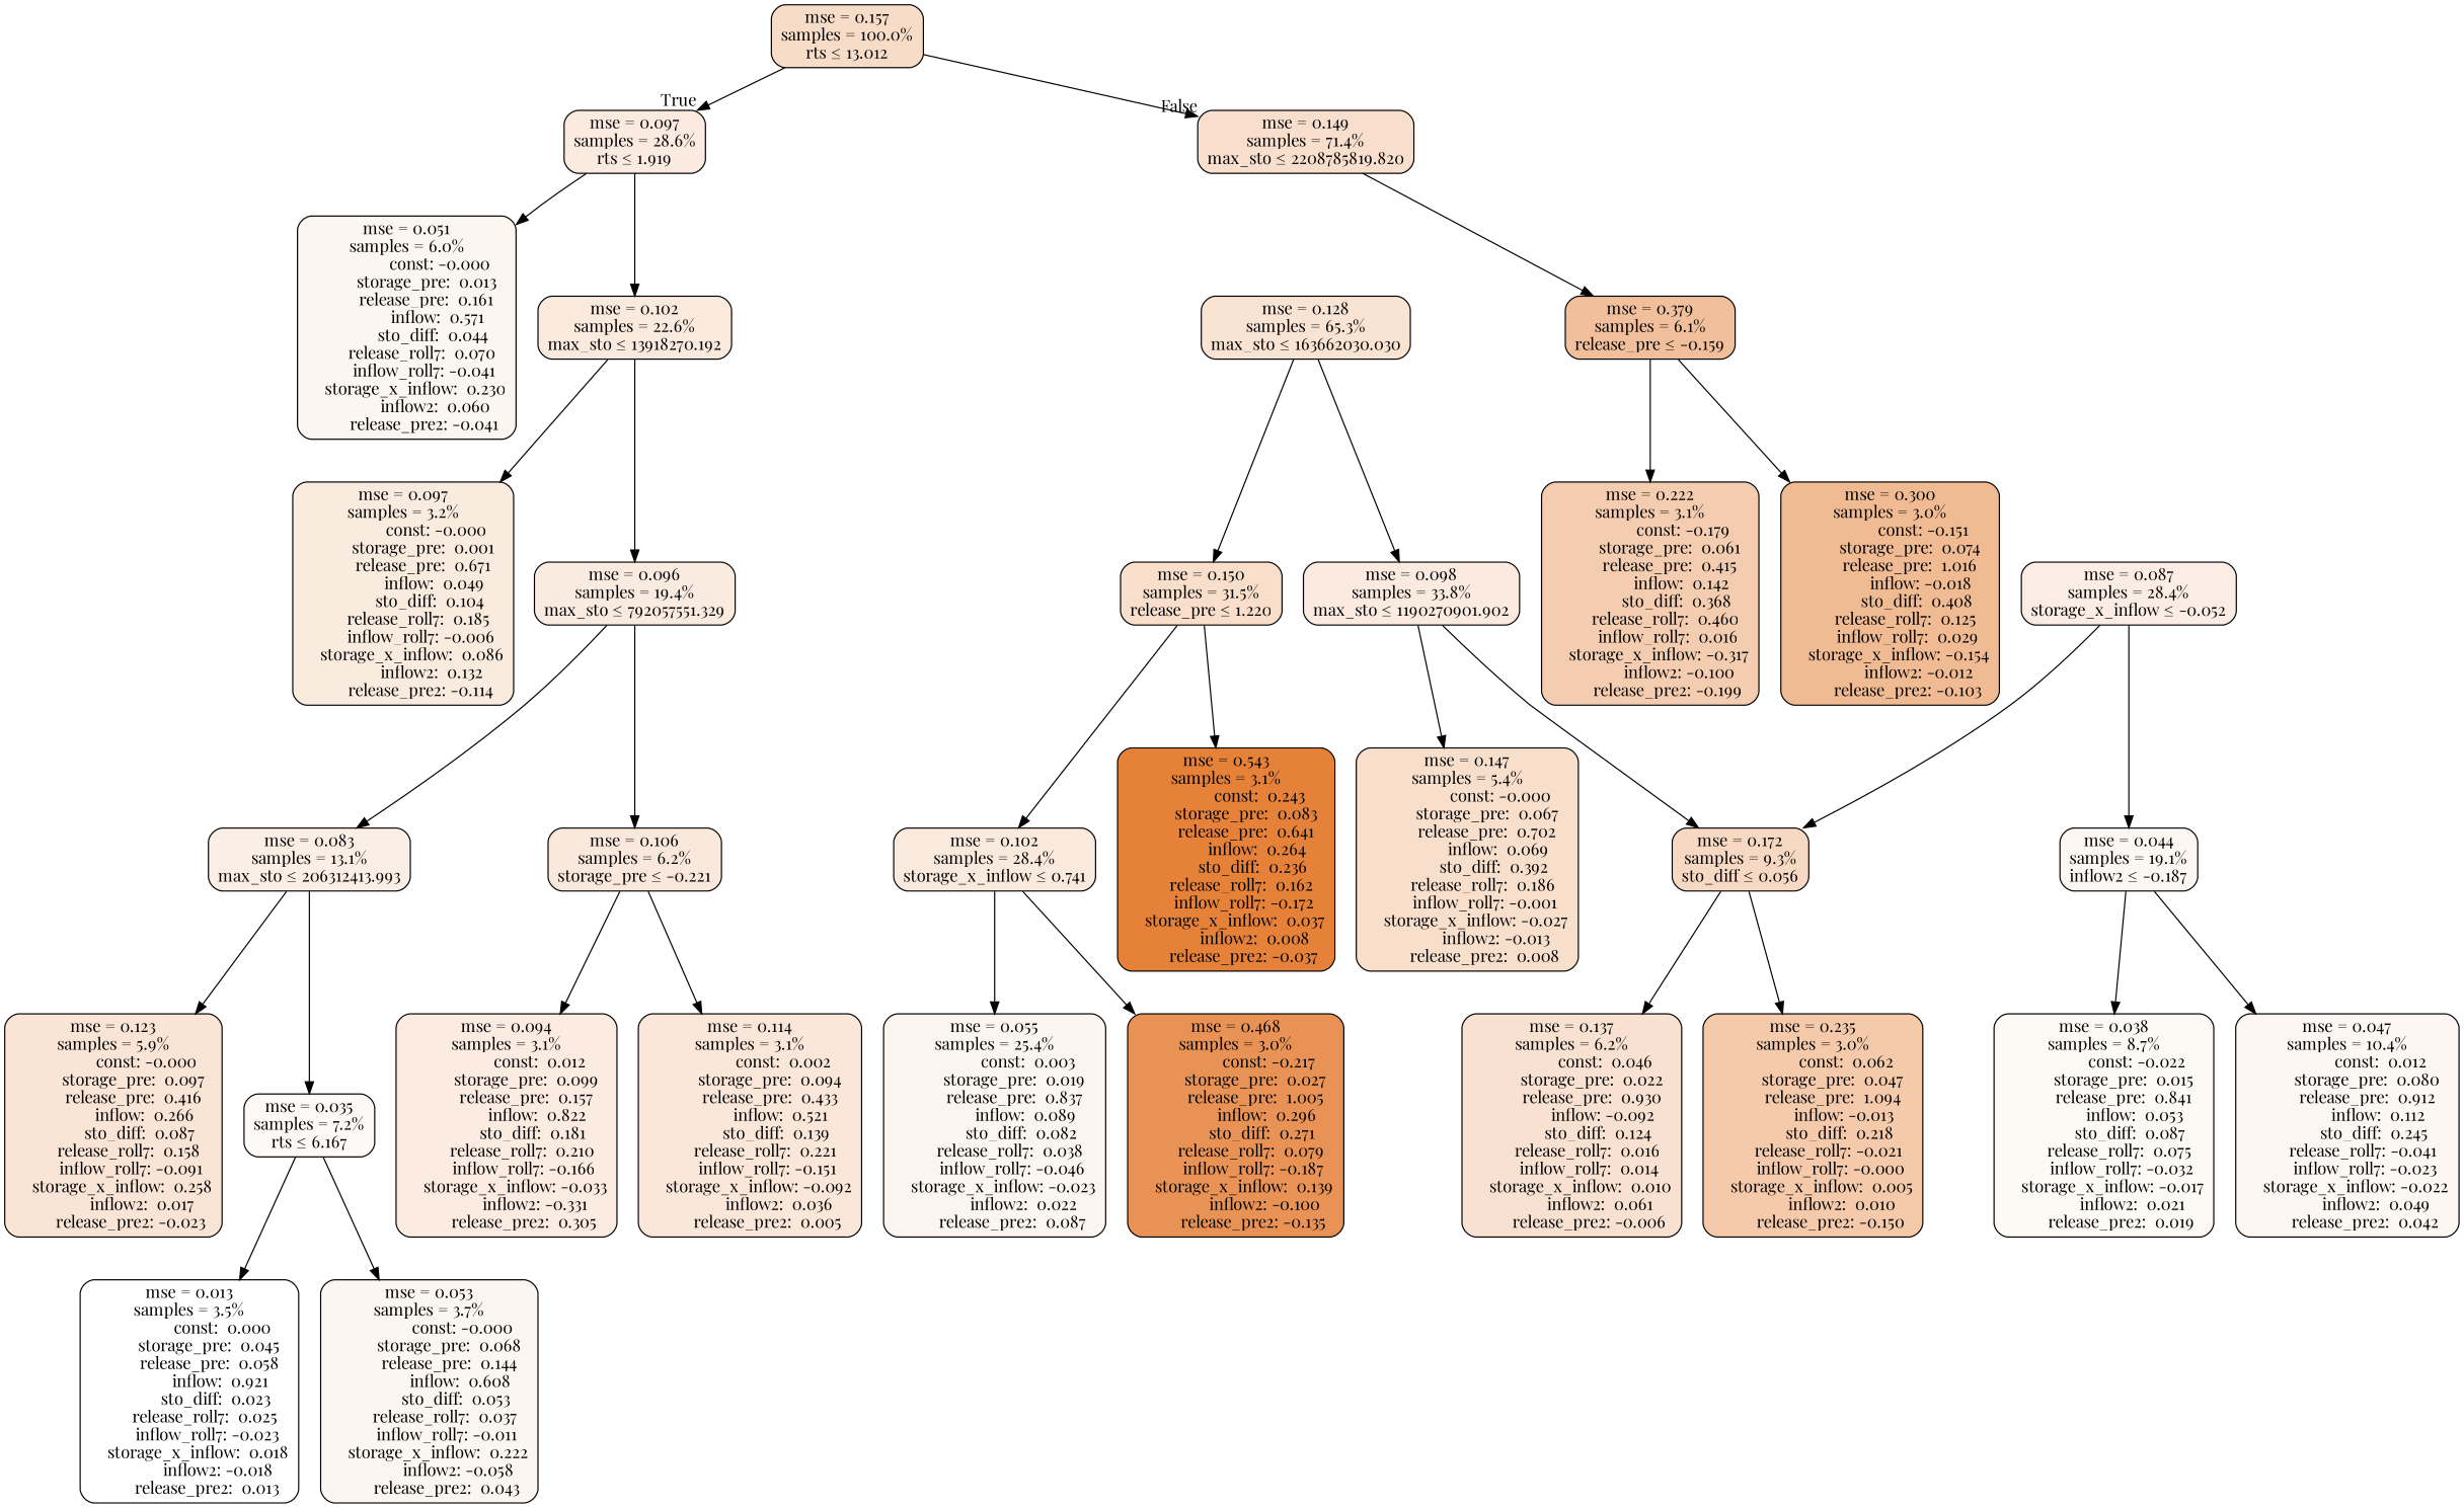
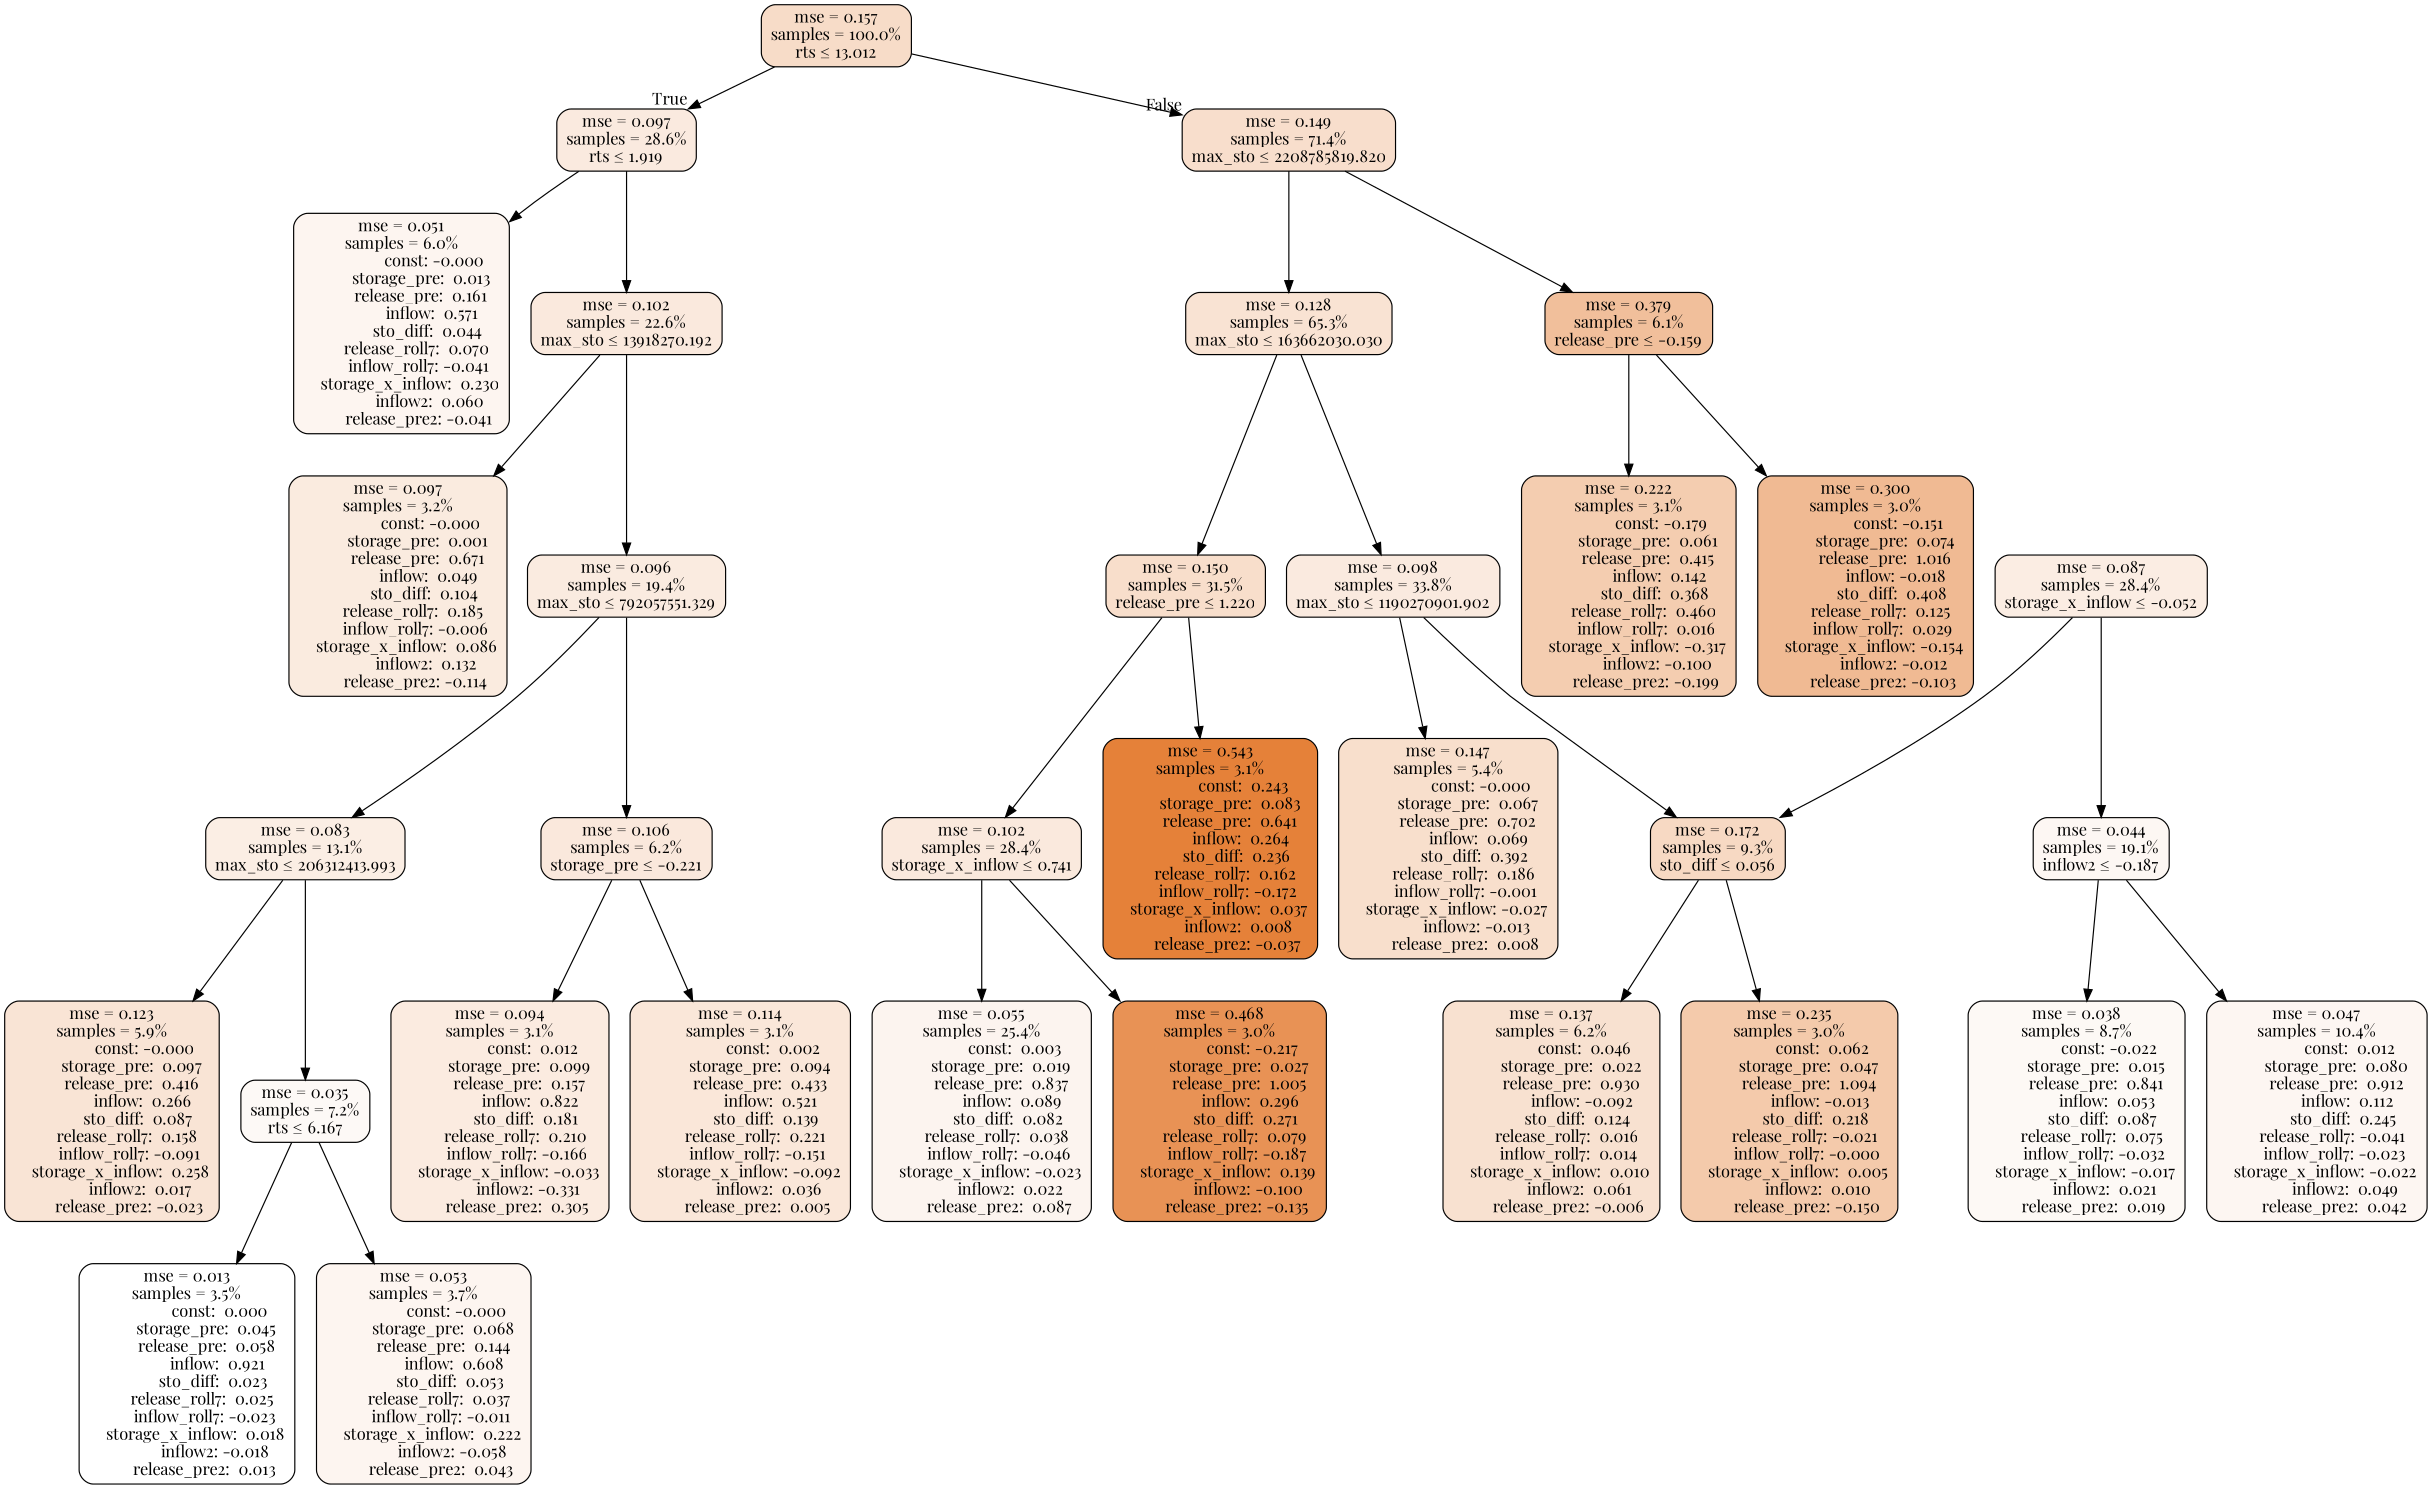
  digraph {
    fontname="Playfair Display"
    node [color=black fillcolor="#faeadf" fontname="Playfair Display" shape=rectangle style="filled, rounded"]
    edge [fontname="Playfair Display"]
    n1 [fillcolor="#f7dcc8" label="mse = 0.157\nsamples = 100.0%\nrts &le; 13.012"]
    n2 [label="mse = 0.097\nsamples = 28.6%\nrts &le; 1.919"]
    n3 [fillcolor="#f8decc" label="mse = 0.149\nsamples = 71.4%\nmax_sto &le; 2208785819.820"]
    n4 [fillcolor="#fdf5f0" label="mse = 0.051\nsamples = 6.0%\n               const: -0.000\n         storage_pre:  0.013\n         release_pre:  0.161\n              inflow:  0.571\n            sto_diff:  0.044\n       release_roll7:  0.070\n        inflow_roll7: -0.041\n    storage_x_inflow:  0.230\n             inflow2:  0.060\n        release_pre2: -0.041"]
    n5 [fillcolor="#fae9dd" label="mse = 0.102\nsamples = 22.6%\nmax_sto &le; 13918270.192"]
    n6 [fillcolor="#f9e3d3" label="mse = 0.128\nsamples = 65.3%\nmax_sto &le; 163662030.030"]
    n7 [fillcolor="#f1bf9b" label="mse = 0.379\nsamples = 6.1%\nrelease_pre &le; -0.159"]
    n8 [fillcolor="#faebdf" label="mse = 0.097\nsamples = 3.2%\n               const: -0.000\n         storage_pre:  0.001\n         release_pre:  0.671\n              inflow:  0.049\n            sto_diff:  0.104\n       release_roll7:  0.185\n        inflow_roll7: -0.006\n    storage_x_inflow:  0.086\n             inflow2:  0.132\n        release_pre2: -0.114"]
    n9 [fillcolor="#faebe0" label="mse = 0.096\nsamples = 19.4%\nmax_sto &le; 792057551.329"]
    n10 [fillcolor="#fbeee4" label="mse = 0.083\nsamples = 13.1%\nmax_sto &le; 206312413.993"]
    n11 [fillcolor="#fae8dc" label="mse = 0.106\nsamples = 6.2%\nstorage_pre &le; -0.221"]
    n12 [fillcolor="#f9e4d5" label="mse = 0.123\nsamples = 5.9%\n               const: -0.000\n         storage_pre:  0.097\n         release_pre:  0.416\n              inflow:  0.266\n            sto_diff:  0.087\n       release_roll7:  0.158\n        inflow_roll7: -0.091\n    storage_x_inflow:  0.258\n             inflow2:  0.017\n        release_pre2: -0.023"]
    n13 [fillcolor="#fdf9f6" label="mse = 0.035\nsamples = 7.2%\nrts &le; 6.167"]
    n14 [fillcolor="#fbebe0" label="mse = 0.094\nsamples = 3.1%\n               const:  0.012\n         storage_pre:  0.099\n         release_pre:  0.157\n              inflow:  0.822\n            sto_diff:  0.181\n       release_roll7:  0.210\n        inflow_roll7: -0.166\n    storage_x_inflow: -0.033\n             inflow2: -0.331\n        release_pre2:  0.305"]
    n15 [fillcolor="#fae7d9" label="mse = 0.114\nsamples = 3.1%\n               const:  0.002\n         storage_pre:  0.094\n         release_pre:  0.433\n              inflow:  0.521\n            sto_diff:  0.139\n       release_roll7:  0.221\n        inflow_roll7: -0.151\n    storage_x_inflow: -0.092\n             inflow2:  0.036\n        release_pre2:  0.005"]
    n16 [fillcolor="#ffffff" label="mse = 0.013\nsamples = 3.5%\n               const:  0.000\n         storage_pre:  0.045\n         release_pre:  0.058\n              inflow:  0.921\n            sto_diff:  0.023\n       release_roll7:  0.025\n        inflow_roll7: -0.023\n    storage_x_inflow:  0.018\n             inflow2: -0.018\n        release_pre2:  0.013"]
    n17 [fillcolor="#fdf5f0" label="mse = 0.053\nsamples = 3.7%\n               const: -0.000\n         storage_pre:  0.068\n         release_pre:  0.144\n              inflow:  0.608\n            sto_diff:  0.053\n       release_roll7:  0.037\n        inflow_roll7: -0.011\n    storage_x_inflow:  0.222\n             inflow2: -0.058\n        release_pre2:  0.043"]
    n18 [fillcolor="#f8decb" label="mse = 0.150\nsamples = 31.5%\nrelease_pre &le; 1.220"]
    n19 [label="mse = 0.098\nsamples = 33.8%\nmax_sto &le; 1190270901.902"]
    n20 [fillcolor="#f4cdb0" label="mse = 0.222\nsamples = 3.1%\n               const: -0.179\n         storage_pre:  0.061\n         release_pre:  0.415\n              inflow:  0.142\n            sto_diff:  0.368\n       release_roll7:  0.460\n        inflow_roll7:  0.016\n    storage_x_inflow: -0.317\n             inflow2: -0.100\n        release_pre2: -0.199"]
    n21 [fillcolor="#f0ba93" label="mse = 0.300\nsamples = 3.0%\n               const: -0.151\n         storage_pre:  0.074\n         release_pre:  1.016\n              inflow: -0.018\n            sto_diff:  0.408\n       release_roll7:  0.125\n        inflow_roll7:  0.029\n    storage_x_inflow: -0.154\n             inflow2: -0.012\n        release_pre2: -0.103"]
    n22 [fillcolor="#fae9dd" label="mse = 0.102\nsamples = 28.4%\nstorage_x_inflow &le; 0.741"]
    n23 [fillcolor="#e58139" label="mse = 0.543\nsamples = 3.1%\n               const:  0.243\n         storage_pre:  0.083\n         release_pre:  0.641\n              inflow:  0.264\n            sto_diff:  0.236\n       release_roll7:  0.162\n        inflow_roll7: -0.172\n    storage_x_inflow:  0.037\n             inflow2:  0.008\n        release_pre2: -0.037"]
    n24 [fillcolor="#f8dfcc" label="mse = 0.147\nsamples = 5.4%\n               const: -0.000\n         storage_pre:  0.067\n         release_pre:  0.702\n              inflow:  0.069\n            sto_diff:  0.392\n       release_roll7:  0.186\n        inflow_roll7: -0.001\n    storage_x_inflow: -0.027\n             inflow2: -0.013\n        release_pre2:  0.008"]
    n25 [fillcolor="#f7d9c3" label="mse = 0.172\nsamples = 9.3%\nsto_diff &le; 0.056"]
    n26 [fillcolor="#fcf4ef" label="mse = 0.055\nsamples = 25.4%\n               const:  0.003\n         storage_pre:  0.019\n         release_pre:  0.837\n              inflow:  0.089\n            sto_diff:  0.082\n       release_roll7:  0.038\n        inflow_roll7: -0.046\n    storage_x_inflow: -0.023\n             inflow2:  0.022\n        release_pre2:  0.087"]
    n27 [fillcolor="#e89255" label="mse = 0.468\nsamples = 3.0%\n               const: -0.217\n         storage_pre:  0.027\n         release_pre:  1.005\n              inflow:  0.296\n            sto_diff:  0.271\n       release_roll7:  0.079\n        inflow_roll7: -0.187\n    storage_x_inflow:  0.139\n             inflow2: -0.100\n        release_pre2: -0.135"]
    n28 [fillcolor="#fbede3" label="mse = 0.087\nsamples = 28.4%\nstorage_x_inflow &le; -0.052"]
    n29 [fillcolor="#fdf7f3" label="mse = 0.044\nsamples = 19.1%\ninflow2 &le; -0.187"]
    n30 [fillcolor="#fdf9f5" label="mse = 0.038\nsamples = 8.7%\n               const: -0.022\n         storage_pre:  0.015\n         release_pre:  0.841\n              inflow:  0.053\n            sto_diff:  0.087\n       release_roll7:  0.075\n        inflow_roll7: -0.032\n    storage_x_inflow: -0.017\n             inflow2:  0.021\n        release_pre2:  0.019"]
    n31 [fillcolor="#fdf6f2" label="mse = 0.047\nsamples = 10.4%\n               const:  0.012\n         storage_pre:  0.080\n         release_pre:  0.912\n              inflow:  0.112\n            sto_diff:  0.245\n       release_roll7: -0.041\n        inflow_roll7: -0.023\n    storage_x_inflow: -0.022\n             inflow2:  0.049\n        release_pre2:  0.042"]
    n32 [fillcolor="#f8e1d0" label="mse = 0.137\nsamples = 6.2%\n               const:  0.046\n         storage_pre:  0.022\n         release_pre:  0.930\n              inflow: -0.092\n            sto_diff:  0.124\n       release_roll7:  0.016\n        inflow_roll7:  0.014\n    storage_x_inflow:  0.010\n             inflow2:  0.061\n        release_pre2: -0.006"]
    n33 [fillcolor="#f4caab" label="mse = 0.235\nsamples = 3.0%\n               const:  0.062\n         storage_pre:  0.047\n         release_pre:  1.094\n              inflow: -0.013\n            sto_diff:  0.218\n       release_roll7: -0.021\n        inflow_roll7: -0.000\n    storage_x_inflow:  0.005\n             inflow2:  0.010\n        release_pre2: -0.150"]
    n1 -> n2 [headlabel=True labelangle=45 labeldistance=2.5]
    n1 -> n3 [headlabel=False labelangle=-45 labeldistance=2.5]
    n2 -> n4
    n2 -> n5
+   n3 -> n6
    n3 -> n7
    n5 -> n8
    n5 -> n9
    n6 -> n18
    n6 -> n19
    n7 -> n20
    n7 -> n21
    n9 -> n10
    n9 -> n11
    n10 -> n12
    n10 -> n13
    n11 -> n14
    n11 -> n15
    n13 -> n16
    n13 -> n17
    n18 -> n22
    n18 -> n23
    n19 -> n24
    n19 -> n25
    n22 -> n26
    n22 -> n27
    n25 -> n32
    n25 -> n33
    n28 -> n25
    n28 -> n29
    n29 -> n30
    n29 -> n31
  }
